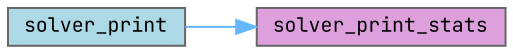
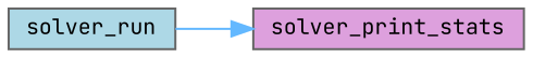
  digraph {
    rankdir=RL
    fontname="JetBrains Mono"
    node [fontname="JetBrains Mono" fontsize=10 shape=box style=filled]
    n1 [color=gray40 fillcolor=plum fontcolor=black height=0.2 label=solver_print_stats width=0.4]
-   n2 [color=grey40 fillcolor=lightblue height=0.2 label=solver_print width=0.4]
+   n2 [color=grey40 fillcolor=lightblue height=0.2 label=solver_run width=0.4]
    n1 -> n2 [color=steelblue1 dir=back fontname="JetBrains Mono" fontsize=10 labelfontname=Helvetica labelfontsize=10 style=solid]
  }
